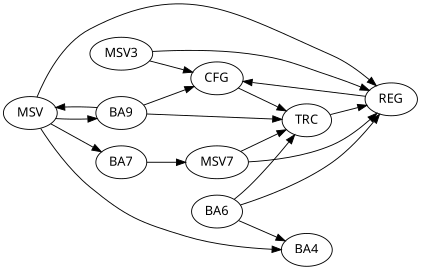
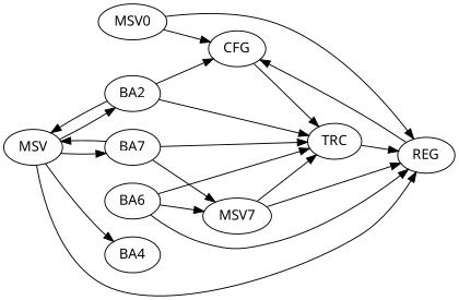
  strict digraph {
    fontname="Noto Sans"
    rankdir=LR
    node [fontname="Noto Sans"]
    edge [fontname="Noto Sans"]
    n1 [label=MSV]
-   n2 [label=BA9]
+   n2 [label=BA2]
    n3 [label=BA4]
    n4 [label=REG]
    n5 [label=BA7]
    n6 [label=TRC]
    n7 [label=CFG]
    n8 [label=BA6]
    n9 [label=MSV7]
-   n10 [label=MSV3]
+   n10 [label=MSV0]
    n1 -> n2
    n1 -> n3
    n1 -> n4
    n1 -> n5
    n2 -> n1
    n2 -> n6
    n2 -> n7
    n4 -> n7
+   n5 -> n1
+   n5 -> n6
    n5 -> n9
    n6 -> n4
    n7 -> n6
-   n8 -> n3
+   n8 -> n9
    n8 -> n4
    n8 -> n6
    n9 -> n4
    n9 -> n6
    n10 -> n4
    n10 -> n7
  }
